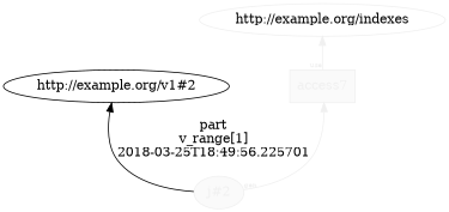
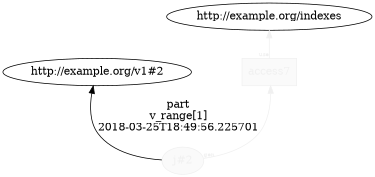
  digraph {
    rankdir=BT
    edge [rotation=20 color="#F0F0F0" fontcolor="#F0F0F0" labelangle=60.0 labeldistance=1.5 labelfontsize=8]
    n1 [color="#F0F0F0" fillcolor="#FAFAFA" fontcolor="#F0F0F0" label="j#2" style=filled]
    "http://example.org/v1#2"
    n3 [color="#F0F0F0" fillcolor="#FAFAFA" fontcolor="#F0F0F0" label=access7 shape=polygon sides=4 style=filled]
-   "http://example.org/indexes" [color="#F0F0F0"]
+   "http://example.org/indexes"
    n1 -> "http://example.org/v1#2" [angle=60.0 distance=1.5 fontsize=14 label="part\nv_range[1]\n2018-03-25T18:49:56.225701" color="" fontcolor="" labelangle="" labeldistance="" labelfontsize=""]
    n1 -> n3 [taillabel=gen]
    n3 -> "http://example.org/indexes" [taillabel=use]
  }
